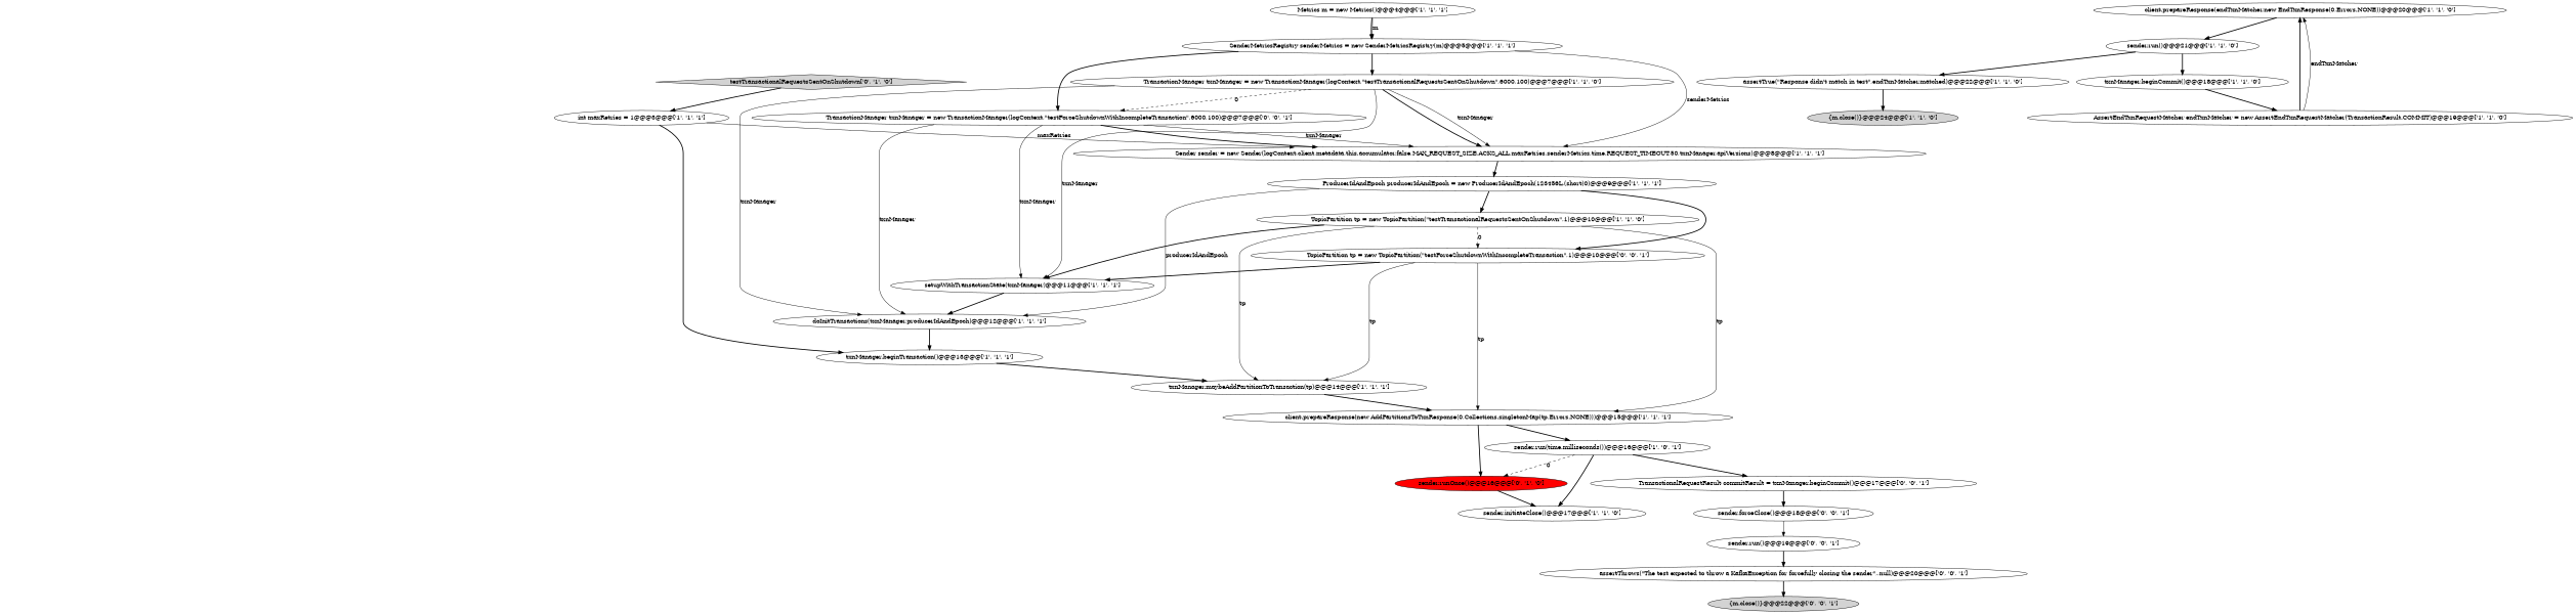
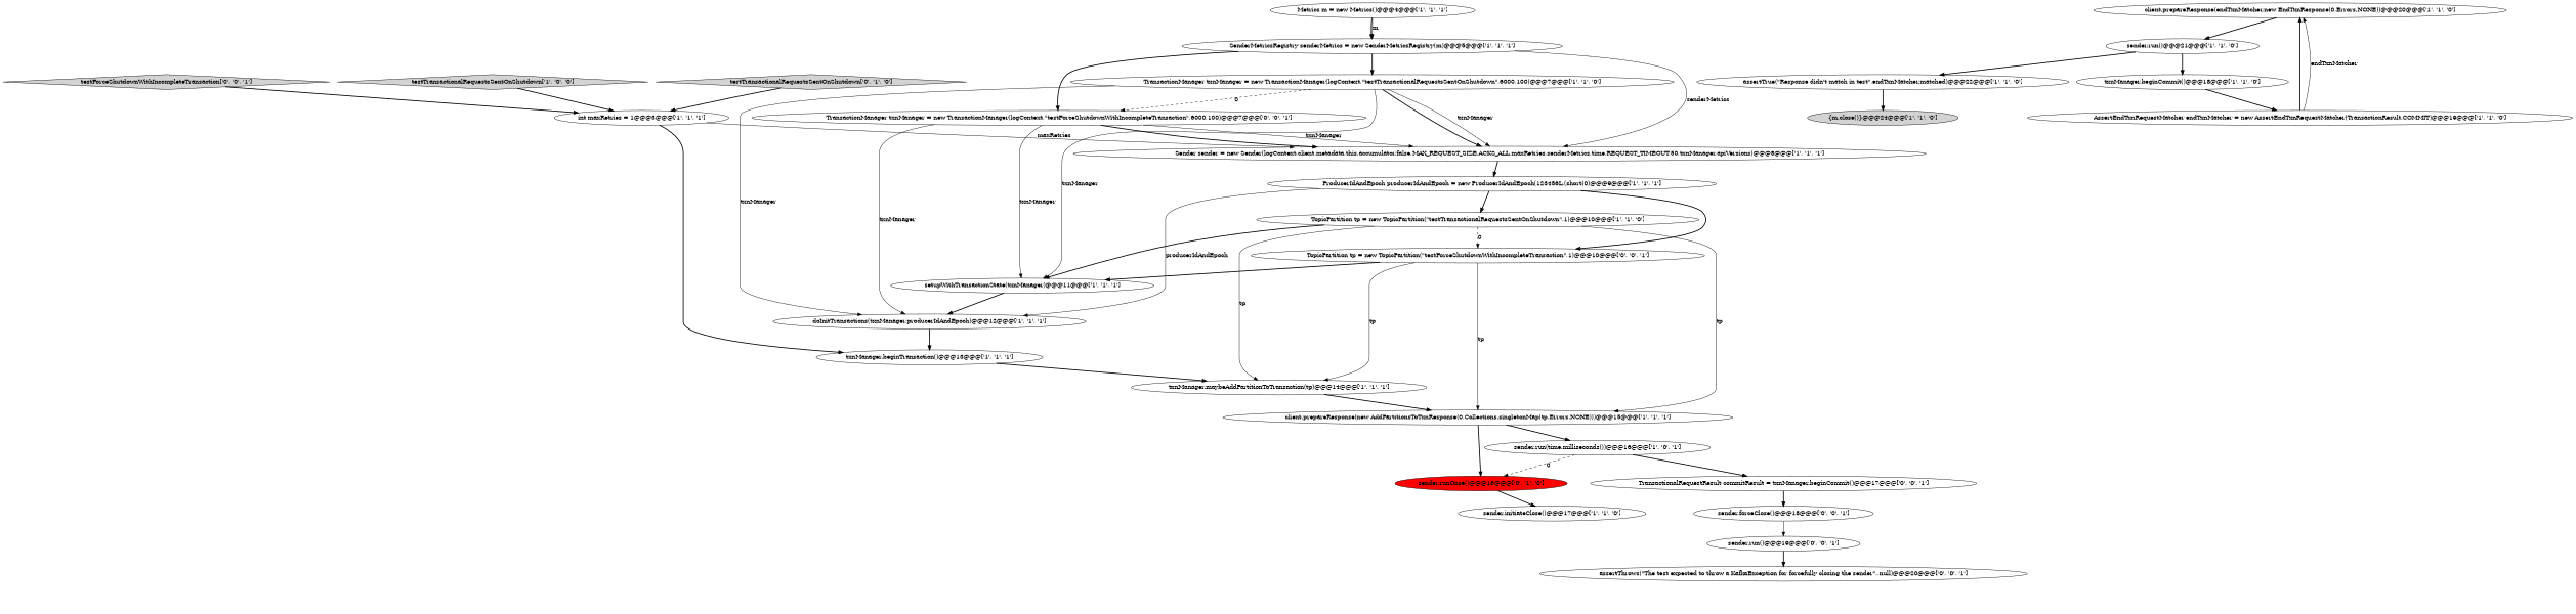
  digraph {
    node [fillcolor=white shape=ellipse style=filled]
    edge [style=bold]
+   n1 [fillcolor=lightgray label="testTransactionalRequestsSentOnShutdown['1', '0', '0']" shape=diamond]
    n2 [label="int maxRetries = 1@@@3@@@['1', '1', '1']"]
    n3 [label="Sender sender = new Sender(logContext,client,metadata,this.accumulator,false,MAX_REQUEST_SIZE,ACKS_ALL,maxRetries,senderMetrics,time,REQUEST_TIMEOUT,50,txnManager,apiVersions)@@@8@@@['1', '1', '1']"]
    n4 [label="txnManager.beginTransaction()@@@13@@@['1', '1', '1']"]
    n5 [label="client.prepareResponse(endTxnMatcher,new EndTxnResponse(0,Errors.NONE))@@@20@@@['1', '1', '0']"]
    n6 [label="sender.run()@@@21@@@['1', '1', '0']"]
    n7 [label="assertTrue(\"Response didn't match in test\",endTxnMatcher.matched)@@@22@@@['1', '1', '0']"]
    n8 [label="txnManager.beginCommit()@@@18@@@['1', '1', '0']"]
    n9 [fillcolor=lightgray label="testTransactionalRequestsSentOnShutdown['0', '1', '0']" shape=diamond]
    n10 [label="sender.run(time.milliseconds())@@@16@@@['1', '0', '1']"]
    n11 [label="TransactionalRequestResult commitResult = txnManager.beginCommit()@@@17@@@['0', '0', '1']"]
    n12 [fillcolor=red label="sender.runOnce()@@@16@@@['0', '1', '0']"]
    n13 [label="sender.initiateClose()@@@17@@@['1', '1', '0']"]
    n14 [label="sender.forceClose()@@@18@@@['0', '0', '1']"]
    n15 [label="TransactionManager txnManager = new TransactionManager(logContext,\"testTransactionalRequestsSentOnShutdown\",6000,100)@@@7@@@['1', '1', '0']"]
    n16 [label="TransactionManager txnManager = new TransactionManager(logContext,\"testForceShutdownWithIncompleteTransaction\",6000,100)@@@7@@@['0', '0', '1']"]
    n17 [label="setupWithTransactionState(txnManager)@@@11@@@['1', '1', '1']"]
    n18 [label="doInitTransactions(txnManager,producerIdAndEpoch)@@@12@@@['1', '1', '1']"]
    n19 [label="ProducerIdAndEpoch producerIdAndEpoch = new ProducerIdAndEpoch(123456L,(short)0)@@@9@@@['1', '1', '1']"]
    n20 [label="sender.run()@@@19@@@['0', '0', '1']"]
    n21 [label="TopicPartition tp = new TopicPartition(\"testTransactionalRequestsSentOnShutdown\",1)@@@10@@@['1', '1', '0']"]
    n22 [label="TopicPartition tp = new TopicPartition(\"testForceShutdownWithIncompleteTransaction\",1)@@@10@@@['0', '0', '1']"]
    n23 [label="client.prepareResponse(new AddPartitionsToTxnResponse(0,Collections.singletonMap(tp,Errors.NONE)))@@@15@@@['1', '1', '1']"]
    n24 [label="txnManager.maybeAddPartitionToTransaction(tp)@@@14@@@['1', '1', '1']"]
    n25 [label="SenderMetricsRegistry senderMetrics = new SenderMetricsRegistry(m)@@@5@@@['1', '1', '1']"]
+   n26 [fillcolor=lightgray label="testForceShutdownWithIncompleteTransaction['0', '0', '1']" shape=diamond]
    n27 [label="assertThrows(\"The test expected to throw a KafkaException for forcefully closing the sender\",,null)@@@20@@@['0', '0', '1']"]
    n28 [label="Metrics m = new Metrics()@@@4@@@['1', '1', '1']"]
    n29 [fillcolor=lightgray label="{m.close()}@@@24@@@['1', '1', '0']"]
-   n30 [fillcolor=lightgray label="{m.close()}@@@22@@@['0', '0', '1']"]
    n31 [label="AssertEndTxnRequestMatcher endTxnMatcher = new AssertEndTxnRequestMatcher(TransactionResult.COMMIT)@@@19@@@['1', '1', '0']"]
+   n1 -> n2
    n2 -> n3 [label=maxRetries style=solid]
    n2 -> n4
    n3 -> n19
    n4 -> n24
    n5 -> n6
    n6 -> n7
    n6 -> n8
    n7 -> n29
    n8 -> n31
    n9 -> n2
    n10 -> n11
    n10 -> n12 [label=0 style=dashed]
-   n10 -> n13
    n11 -> n14
    n12 -> n13
    n14 -> n20 [style=solid]
    n15 -> n3
    n15 -> n3 [label=txnManager style=solid]
    n15 -> n16 [label=0 style=dashed]
    n15 -> n17 [label=txnManager style=solid]
    n15 -> n18 [label=txnManager style=solid]
    n16 -> n3
    n16 -> n3 [label=txnManager style=solid]
    n16 -> n17 [label=txnManager style=solid]
    n16 -> n18 [label=txnManager style=solid]
    n17 -> n18
    n18 -> n4
    n19 -> n18 [label=producerIdAndEpoch style=solid]
    n19 -> n21
    n19 -> n22
    n20 -> n27
    n21 -> n17
    n21 -> n22 [label=0 style=dashed]
    n21 -> n23 [label=tp style=solid]
    n21 -> n24 [label=tp style=solid]
    n22 -> n17
    n22 -> n23 [label=tp style=solid]
    n22 -> n24 [label=tp style=solid]
    n23 -> n10
    n23 -> n12
    n24 -> n23
    n25 -> n3 [label=senderMetrics style=solid]
    n25 -> n15
    n25 -> n16
-   n27 -> n30
+   n26 -> n2
    n28 -> n25
    n28 -> n25 [label=m style=solid]
    n31 -> n5
    n31 -> n5 [label=endTxnMatcher style=solid]
  }
